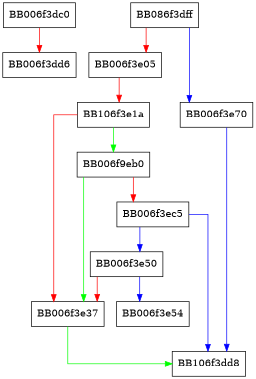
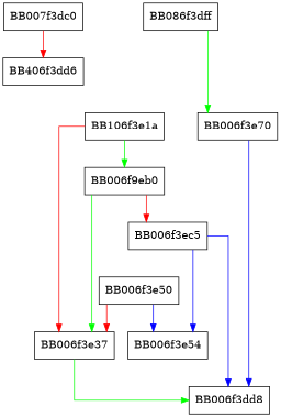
  digraph {
    splines=ortho
    node [shape=box]
    edge [color=red]
-   BB006f3dc0
-   BB006f3dd6
+   BB006f3dc0 [label=BB007f3dc0]
+   BB006f3dd6 [label=BB406f3dd6]
    n3 [label=BB086f3dff]
    BB006f3e70
-   BB006f3e05
-   BB006f3dd8 [label=BB106f3dd8]
+   BB006f3dd8
    n7 [label=BB106f3e1a]
    n8 [label=BB006f9eb0]
    BB006f3e37
    BB006f3ec5
    BB006f3e54
    BB006f3e50
    BB006f3dc0 -> BB006f3dd6
-   n3 -> BB006f3e70 [color=blue]
-   n3 -> BB006f3e05
+   n3 -> BB006f3e70 [color=green]
    BB006f3e70 -> BB006f3dd8 [color=blue]
-   BB006f3e05 -> n7
    n7 -> n8 [color=green]
    n7 -> BB006f3e37
    n8 -> BB006f3e37 [color=green]
    n8 -> BB006f3ec5
    BB006f3e37 -> BB006f3dd8 [color=green]
    BB006f3ec5 -> BB006f3dd8 [color=blue]
-   BB006f3ec5 -> BB006f3e50 [color=blue]
+   BB006f3ec5 -> BB006f3e54 [color=blue]
    BB006f3e50 -> BB006f3e37
    BB006f3e50 -> BB006f3e54 [color=blue]
  }
